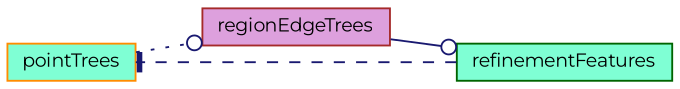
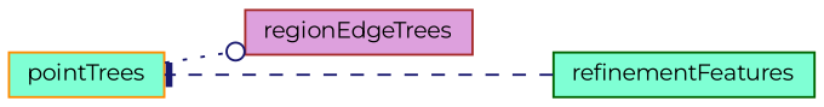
  digraph {
    fontname=Montserrat
    rankdir=LR
    node [fillcolor=aquamarine fontname=Montserrat fontsize=10 shape=record style=filled]
    edge [arrowhead=odot color=midnightblue fontname=Montserrat fontsize=10 labelfontname=Helvetica labelfontsize=10]
    n1 [color=darkorange fontcolor=black height=0.2 label=pointTrees width=0.4]
    n2 [color=brown fillcolor=plum height=0.2 label=regionEdgeTrees width=0.4]
    n3 [color=darkgreen height=0.2 label=refinementFeatures width=0.4]
    n1 -> n2 [style=dotted]
-   n2 -> n3 [style=solid]
    n3 -> n1 [arrowhead=tee style=dashed]
  }
